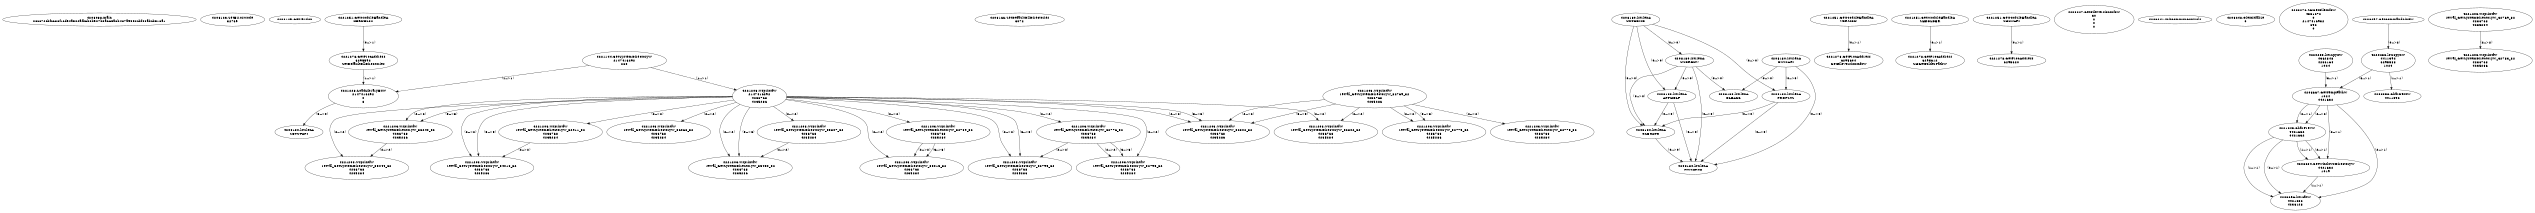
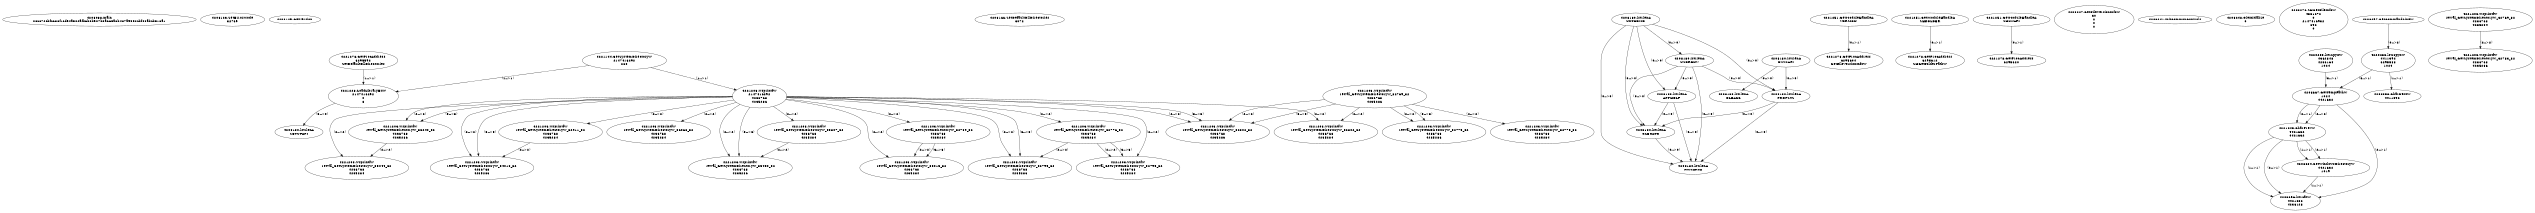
  digraph {
    n1 [label="4208088.main\n08c672cbfc638f1cde4a502afb6b0b907b0a665a6b487a9552cbf48abcb516a1"]
    n2 [label="4208123.SetErrorMode\n32769"]
    n3 [label="4208129.GetVersion\n"]
-   n4 [label="4221251.GetModuleHandleA\nKERNEL32"]
    n5 [label="4221278.GetProcAddress\n6295592\nSetDefaultDllDirectories"]
    n6 [label="4221223.LoadLibraryExW\n2147416292\n0\n8"]
    n7 [label="4208166.SetDefaultDllDirectories\n3072"]
    n8 [label="4221144.GetSystemDirectoryW\n2147416292\n260"]
    n9 [label="4221203.wsprintfW\n2147416292\n4236768\n4235286"]
    n10 [label="4221203.wsprintfW\nretval_GetSystemDirectoryW_33240_32\n4236768\n4235286"]
    n11 [label="4221203.wsprintfW\nretval_GetSystemDirectoryW_35044_32\n4236768\n4235284"]
    n12 [label="4221203.wsprintfW\nretval_GetSystemDirectoryW_32911_32\n4236768\n4235284"]
    n13 [label="4221203.wsprintfW\nretval_GetSystemDirectoryW_34018_32\n4236768\n4235286"]
    n14 [label="4221203.wsprintfW\nretval_GetSystemDirectoryW_36068_32\n4236768\n4235284"]
    n15 [label="4221203.wsprintfW\nretval_GetSystemDirectoryW_33807_32\n4236768\n4235284"]
    n16 [label="4221203.wsprintfW\nretval_GetSystemDirectoryW_35450_32\n4236768\n4235286"]
    n17 [label="4221203.wsprintfW\nretval_GetSystemDirectoryW_32789_32\n4236768\n4235284"]
    n18 [label="4221203.wsprintfW\nretval_GetSystemDirectoryW_33015_32\n4236768\n4235284"]
    n19 [label="4221203.wsprintfW\nretval_GetSystemDirectoryW_32776_32\n4236768\n4235284"]
    n20 [label="4221203.wsprintfW\nretval_GetSystemDirectoryW_32795_32\n4236768\n4235286"]
    n21 [label="4221203.wsprintfW\nretval_GetSystemDirectoryW_32802_32\n4236768\n4235286"]
    n22 [label="4221203.wsprintfW\nretval_GetSystemDirectoryW_32795_32\n4236768\n4235284"]
    n23 [label="4221203.wsprintfW\nretval_GetSystemDirectoryW_32802_32\n4236768\n4235284"]
    n24 [label="4208180.lstrlenA\nSETUPAPI"]
    n25 [label="4208180.lstrlenA\nUXTHEME"]
    n26 [label="4208180.lstrlenA\nUSERENV"]
    n27 [label="4208180.lstrlenA\nAPPHELP"]
    n28 [label="4208180.lstrlenA\nPROPSYS"]
    n29 [label="4208180.lstrlenA\nCLBCATQ"]
    n30 [label="4208180.lstrlenA\nNTMARTA"]
    n31 [label="4208180.lstrlenA\nDWMAPI"]
    n32 [label="4208180.lstrlenA\nOLEACC"]
    n33 [label="4221251.GetModuleHandleA\nVERSION"]
    n34 [label="4221278.GetProcAddress\n6295604\nGetFileVersionInfoW"]
    n35 [label="4221251.GetModuleHandleA\nSHFOLDER"]
    n36 [label="4221278.GetProcAddress\n6295612\nSHGetFolderPathW"]
    n37 [label="4221251.GetModuleHandleA\nSHLWAPI"]
    n38 [label="4221278.GetProcAddress\n6295620\n"]
    n39 [label="4208227.GetFileVersionInfoW\n30\n0\n0\n0"]
    n40 [label="4208241.InitCommonControls\n"]
    n41 [label="4208248.OleInitialize\n0"]
    n42 [label="4208276.SHGetFileInfoW\n4331272\n0\n2147416932\n692\n0"]
    n43 [label="4220233.lstrcpynW\n4362848\n4236164\n1024"]
    n44 [label="4208667.GetTempPathW\n1024\n4421632"]
    n45 [label="4220233.lstrcpynW\n4411392\n6295588\n1024"]
    n46 [label="4208353.CharNextW\n4411392"]
    n47 [label="4221045.CharPrevW\n4421632\n4421632"]
    n48 [label="4208684.GetWindowsDirectoryW\n4421632\n1019"]
    n49 [label="4208696.lstrcatW\n4421632\n4236128"]
    n50 [label="4208297.GetCommandLineW\n"]
    n51 [label="4221203.wsprintfW\nretval_GetSystemDirectoryW_32769_32\n4236768\n4235286"]
    n52 [label="4221203.wsprintfW\nretval_GetSystemDirectoryW_32775_32\n4236768\n4235286"]
    n53 [label="4221203.wsprintfW\nretval_GetSystemDirectoryW_32775_32\n4236768\n4235284"]
    n54 [label="4221203.wsprintfW\nretval_GetSystemDirectoryW_32769_32\n4236768\n4235284"]
    n55 [label="4221203.wsprintfW\nretval_GetSystemDirectoryW_32783_32\n4236768\n4235286"]
-   n4 -> n5 [label="(0-->1)"]
    n5 -> n6 [label="(1-->1)"]
    n6 -> n24 [label="(3-->0)"]
    n8 -> n6 [label="(1-->1)"]
    n8 -> n9 [label="(1-->1)"]
    n9 -> n10 [label="(2-->2)"]
    n9 -> n10 [label="(3-->3)"]
    n9 -> n11 [label="(2-->2)"]
    n9 -> n12 [label="(2-->2)"]
    n9 -> n13 [label="(2-->2)"]
    n9 -> n13 [label="(3-->3)"]
    n9 -> n14 [label="(2-->2)"]
    n9 -> n15 [label="(2-->2)"]
    n9 -> n16 [label="(2-->2)"]
    n9 -> n16 [label="(3-->3)"]
    n9 -> n17 [label="(2-->2)"]
    n9 -> n18 [label="(2-->2)"]
    n9 -> n19 [label="(2-->2)"]
    n9 -> n20 [label="(2-->2)"]
    n9 -> n20 [label="(3-->3)"]
    n9 -> n21 [label="(2-->2)"]
    n9 -> n21 [label="(3-->3)"]
    n9 -> n22 [label="(2-->2)"]
    n9 -> n23 [label="(2-->2)"]
    n10 -> n11 [label="(2-->2)"]
    n12 -> n13 [label="(2-->2)"]
    n15 -> n16 [label="(2-->2)"]
    n17 -> n18 [label="(2-->2)"]
    n17 -> n18 [label="(3-->3)"]
    n19 -> n20 [label="(2-->2)"]
    n19 -> n22 [label="(2-->2)"]
    n19 -> n22 [label="(3-->3)"]
    n25 -> n26 [label="(0-->0)"]
    n25 -> n27 [label="(0-->0)"]
    n25 -> n28 [label="(0-->0)"]
    n25 -> n29 [label="(0-->0)"]
-   n31 -> n30 [label="(0-->0)"]
+   n25 -> n30 [label="(0-->0)"]
    n26 -> n27 [label="(0-->0)"]
-   n26 -> n32 [label="(0-->0)"]
+   n26 -> n28 [label="(0-->0)"]
    n26 -> n29 [label="(0-->0)"]
    n26 -> n30 [label="(0-->0)"]
    n27 -> n29 [label="(0-->0)"]
    n27 -> n30 [label="(0-->0)"]
    n28 -> n29 [label="(0-->0)"]
    n28 -> n30 [label="(0-->0)"]
    n29 -> n30 [label="(0-->0)"]
    n31 -> n28 [label="(0-->0)"]
    n31 -> n32 [label="(0-->0)"]
    n33 -> n34 [label="(0-->1)"]
    n35 -> n36 [label="(0-->1)"]
    n37 -> n38 [label="(0-->1)"]
    n43 -> n44 [label="(3-->1)"]
    n44 -> n47 [label="(2-->1)"]
    n44 -> n47 [label="(2-->2)"]
-   n44 -> n48 [label="(2-->1)"]
    n44 -> n49 [label="(2-->1)"]
    n45 -> n44 [label="(3-->1)"]
    n45 -> n46 [label="(1-->1)"]
    n47 -> n48 [label="(1-->1)"]
    n47 -> n48 [label="(2-->1)"]
    n47 -> n49 [label="(1-->1)"]
    n47 -> n49 [label="(2-->1)"]
    n48 -> n49 [label="(1-->1)"]
    n50 -> n45 [label="(0-->2)"]
    n51 -> n21 [label="(2-->2)"]
    n51 -> n21 [label="(3-->3)"]
    n51 -> n23 [label="(2-->2)"]
    n51 -> n52 [label="(2-->2)"]
    n51 -> n52 [label="(3-->3)"]
    n51 -> n53 [label="(2-->2)"]
    n54 -> n55 [label="(2-->2)"]
  }
